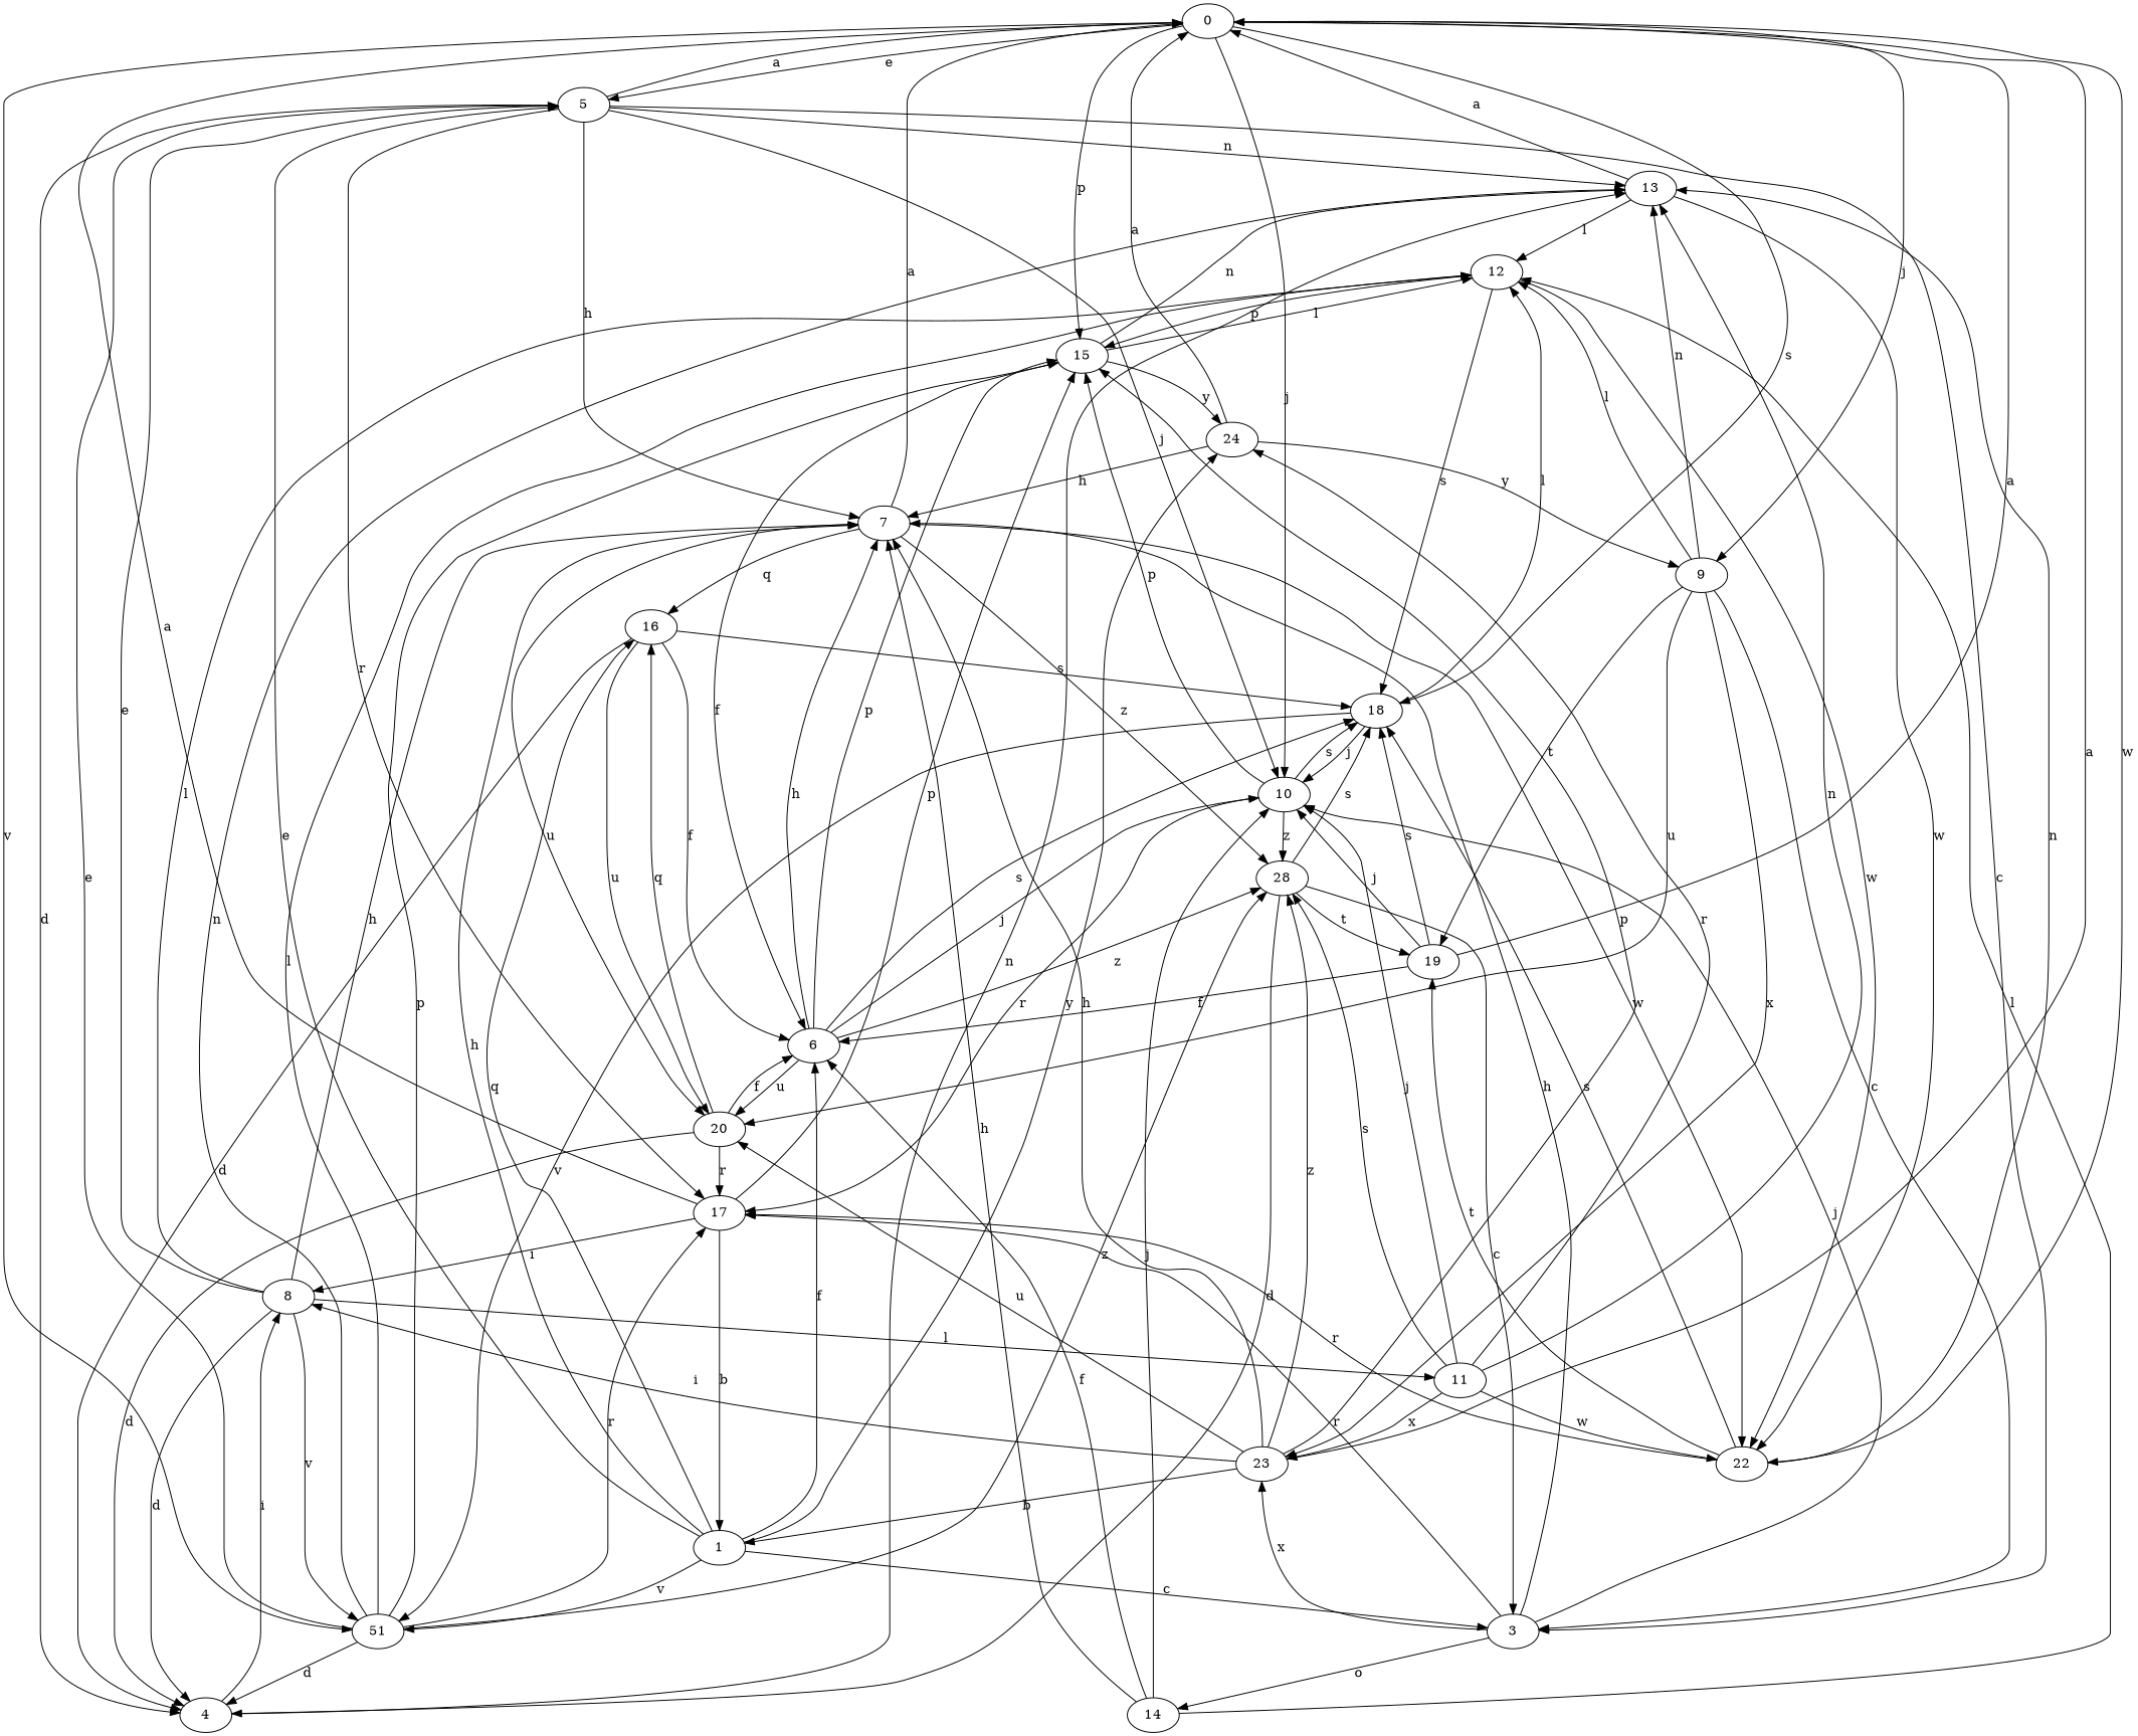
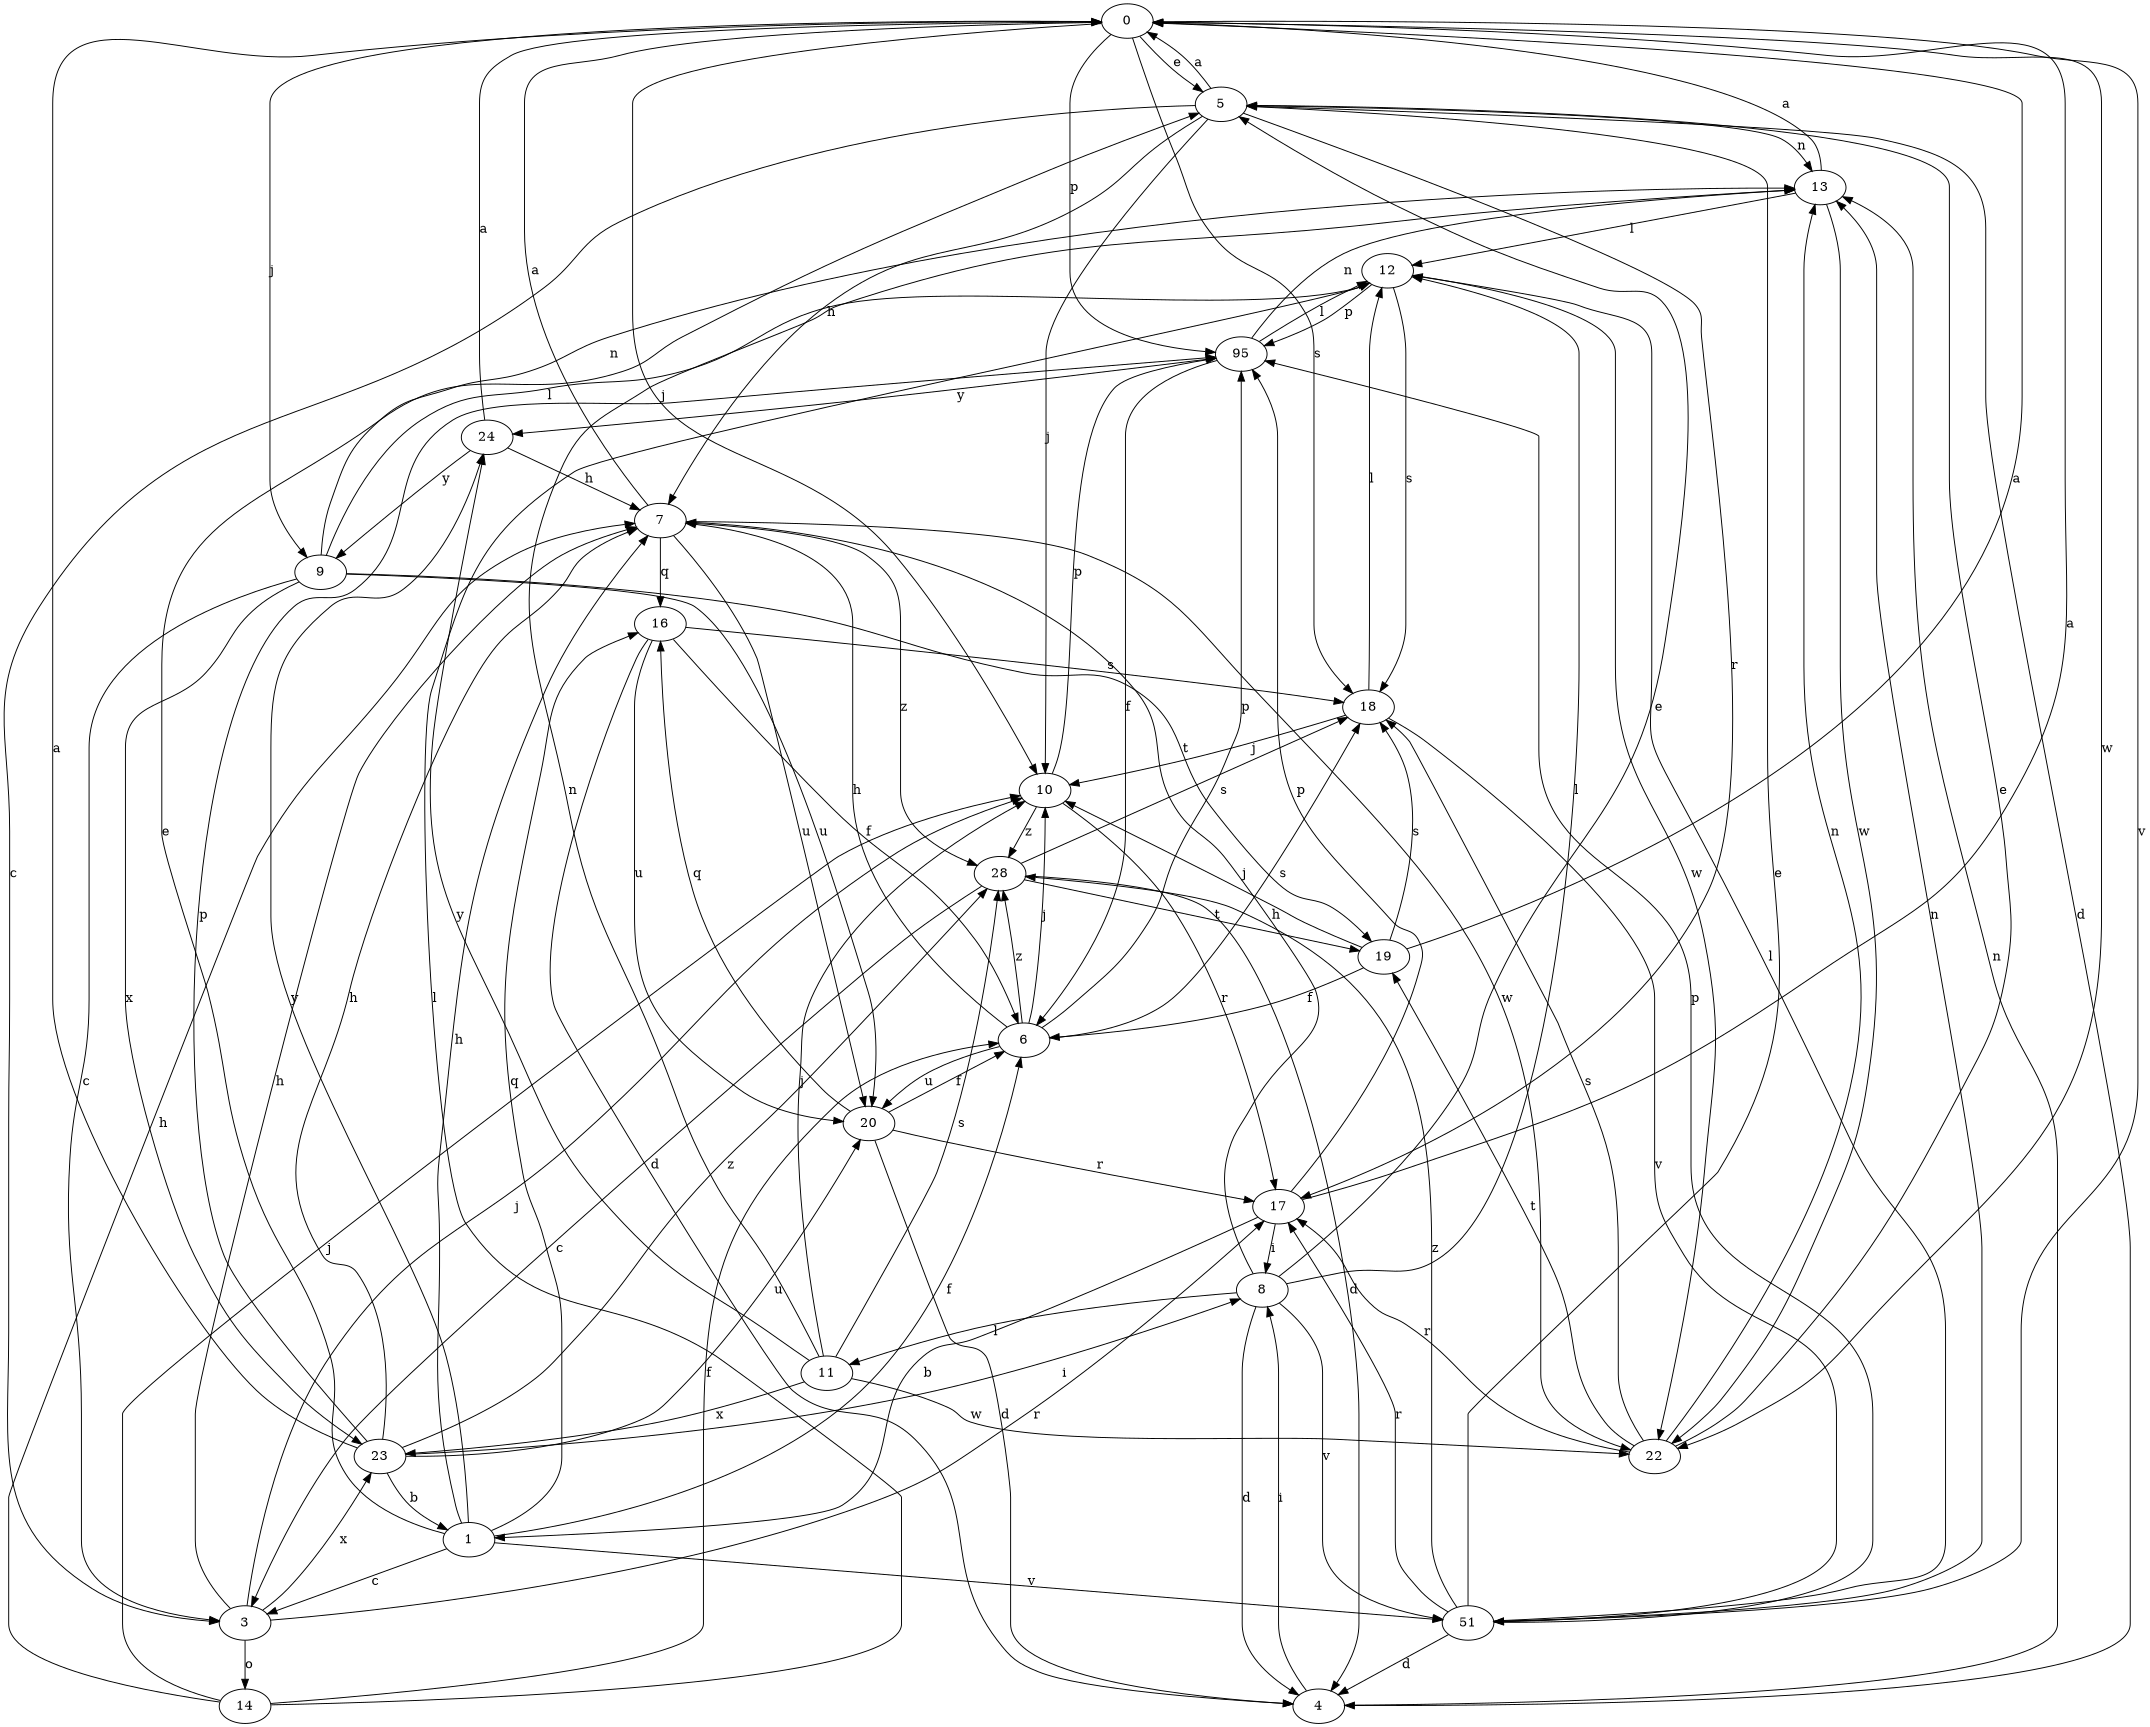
  strict digraph {
    0
    5
    9
    10
-   15
+   15 [label=95]
    18
    n7 [label=51]
    22
    3
    7
    17
    4
    13
    23
    20
    12
    19
    28
    6
    24
    1
    16
    14
    8
    11
    0 -> 5 [label=e]
    0 -> 9 [label=j]
    0 -> 10 [label=j]
    0 -> 15 [label=p]
    0 -> 18 [label=s]
    0 -> n7 [label=v]
    0 -> 22 [label=w]
    5 -> 0 [label=a]
    5 -> 10 [label=j]
    5 -> 3 [label=c]
    5 -> 7 [label=h]
    5 -> 17 [label=r]
    5 -> 4 [label=d]
    5 -> 13 [label=n]
    9 -> 3 [label=c]
    9 -> 13 [label=n]
    9 -> 23 [label=x]
    9 -> 20 [label=u]
    9 -> 12 [label=l]
    9 -> 19 [label=t]
    10 -> 15 [label=p]
-   10 -> 18 [label=s]
    10 -> 17 [label=r]
    10 -> 28 [label=z]
    15 -> 13 [label=n]
    15 -> 12 [label=l]
    15 -> 6 [label=f]
    15 -> 24 [label=y]
    18 -> 10 [label=j]
    18 -> n7 [label=v]
    18 -> 12 [label=l]
    n7 -> 5 [label=e]
    n7 -> 15 [label=p]
    n7 -> 17 [label=r]
    n7 -> 4 [label=d]
    n7 -> 13 [label=n]
    n7 -> 12 [label=l]
    n7 -> 28 [label=z]
+   22 -> 5 [label=e]
    22 -> 18 [label=s]
    22 -> 17 [label=r]
    22 -> 13 [label=n]
    22 -> 19 [label=t]
    3 -> 10 [label=j]
    3 -> 7 [label=h]
    3 -> 17 [label=r]
    3 -> 23 [label=x]
    3 -> 14 [label=o]
    7 -> 0 [label=a]
    7 -> 22 [label=w]
    7 -> 20 [label=u]
    7 -> 28 [label=z]
    7 -> 16 [label=q]
    17 -> 0 [label=a]
    17 -> 15 [label=p]
    17 -> 1 [label=b]
    17 -> 8 [label=i]
    4 -> 13 [label=n]
    4 -> 8 [label=i]
    13 -> 0 [label=a]
    13 -> 22 [label=w]
    13 -> 12 [label=l]
    23 -> 0 [label=a]
    23 -> 15 [label=p]
    23 -> 7 [label=h]
    23 -> 20 [label=u]
    23 -> 28 [label=z]
    23 -> 1 [label=b]
    23 -> 8 [label=i]
    20 -> 17 [label=r]
    20 -> 4 [label=d]
    20 -> 6 [label=f]
    20 -> 16 [label=q]
    12 -> 15 [label=p]
    12 -> 18 [label=s]
    12 -> 22 [label=w]
    19 -> 0 [label=a]
    19 -> 10 [label=j]
    19 -> 18 [label=s]
    19 -> 6 [label=f]
    28 -> 18 [label=s]
    28 -> 3 [label=c]
    28 -> 4 [label=d]
    28 -> 19 [label=t]
    6 -> 10 [label=j]
    6 -> 15 [label=p]
    6 -> 18 [label=s]
    6 -> 7 [label=h]
    6 -> 20 [label=u]
    6 -> 28 [label=z]
    24 -> 0 [label=a]
    24 -> 9 [label=y]
    24 -> 7 [label=h]
    1 -> 5 [label=e]
    1 -> n7 [label=v]
    1 -> 3 [label=c]
    1 -> 7 [label=h]
    1 -> 6 [label=f]
    1 -> 24 [label=y]
    1 -> 16 [label=q]
    16 -> 18 [label=s]
    16 -> 4 [label=d]
    16 -> 20 [label=u]
    16 -> 6 [label=f]
    14 -> 10 [label=j]
    14 -> 7 [label=h]
    14 -> 12 [label=l]
    14 -> 6 [label=f]
    8 -> 5 [label=e]
    8 -> n7 [label=v]
    8 -> 7 [label=h]
    8 -> 4 [label=d]
    8 -> 12 [label=l]
    8 -> 11 [label=l]
    11 -> 10 [label=j]
    11 -> 22 [label=w]
    11 -> 13 [label=n]
    11 -> 23 [label=x]
    11 -> 28 [label=s]
-   11 -> 24 [label=r]
+   11 -> 24 [label=y]
  }
